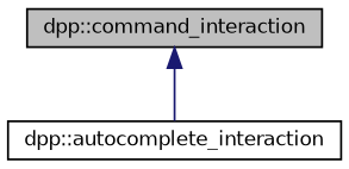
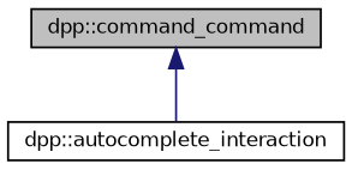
  digraph {
    node [color=black fontname=Helvetica fontsize=10 shape=record]
-   n1 [fillcolor=grey75 fontcolor=black height=0.2 label="dpp::command_interaction" style=filled width=0.4]
+   n1 [fillcolor=grey75 fontcolor=black height=0.2 label="dpp::command_command" style=filled width=0.4]
    n2 [height=0.2 label="dpp::autocomplete_interaction" width=0.4]
    n1 -> n2 [color=midnightblue dir=back fontname=Helvetica fontsize=10 labelfontname=Helvetica labelfontsize=10 style=solid]
  }
